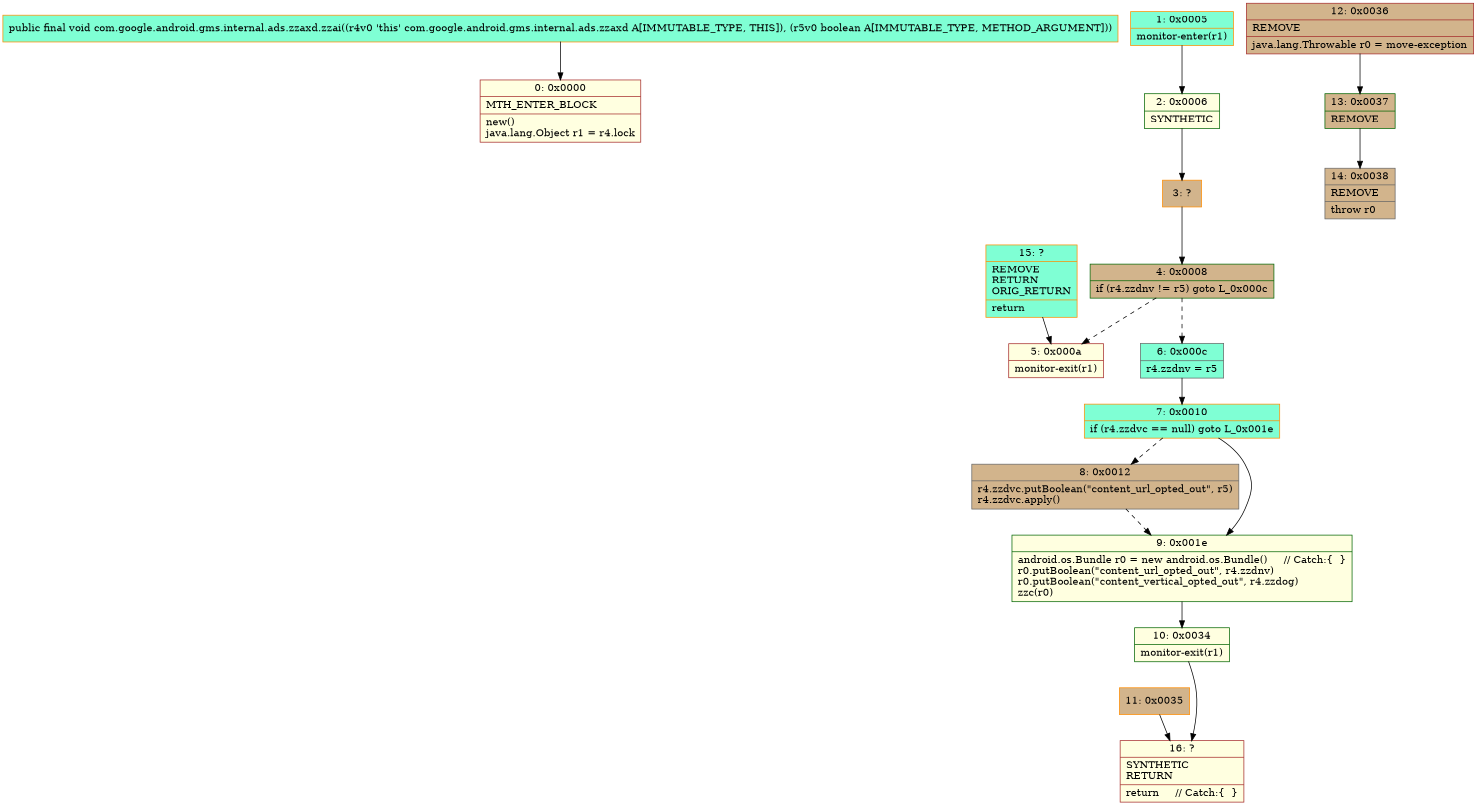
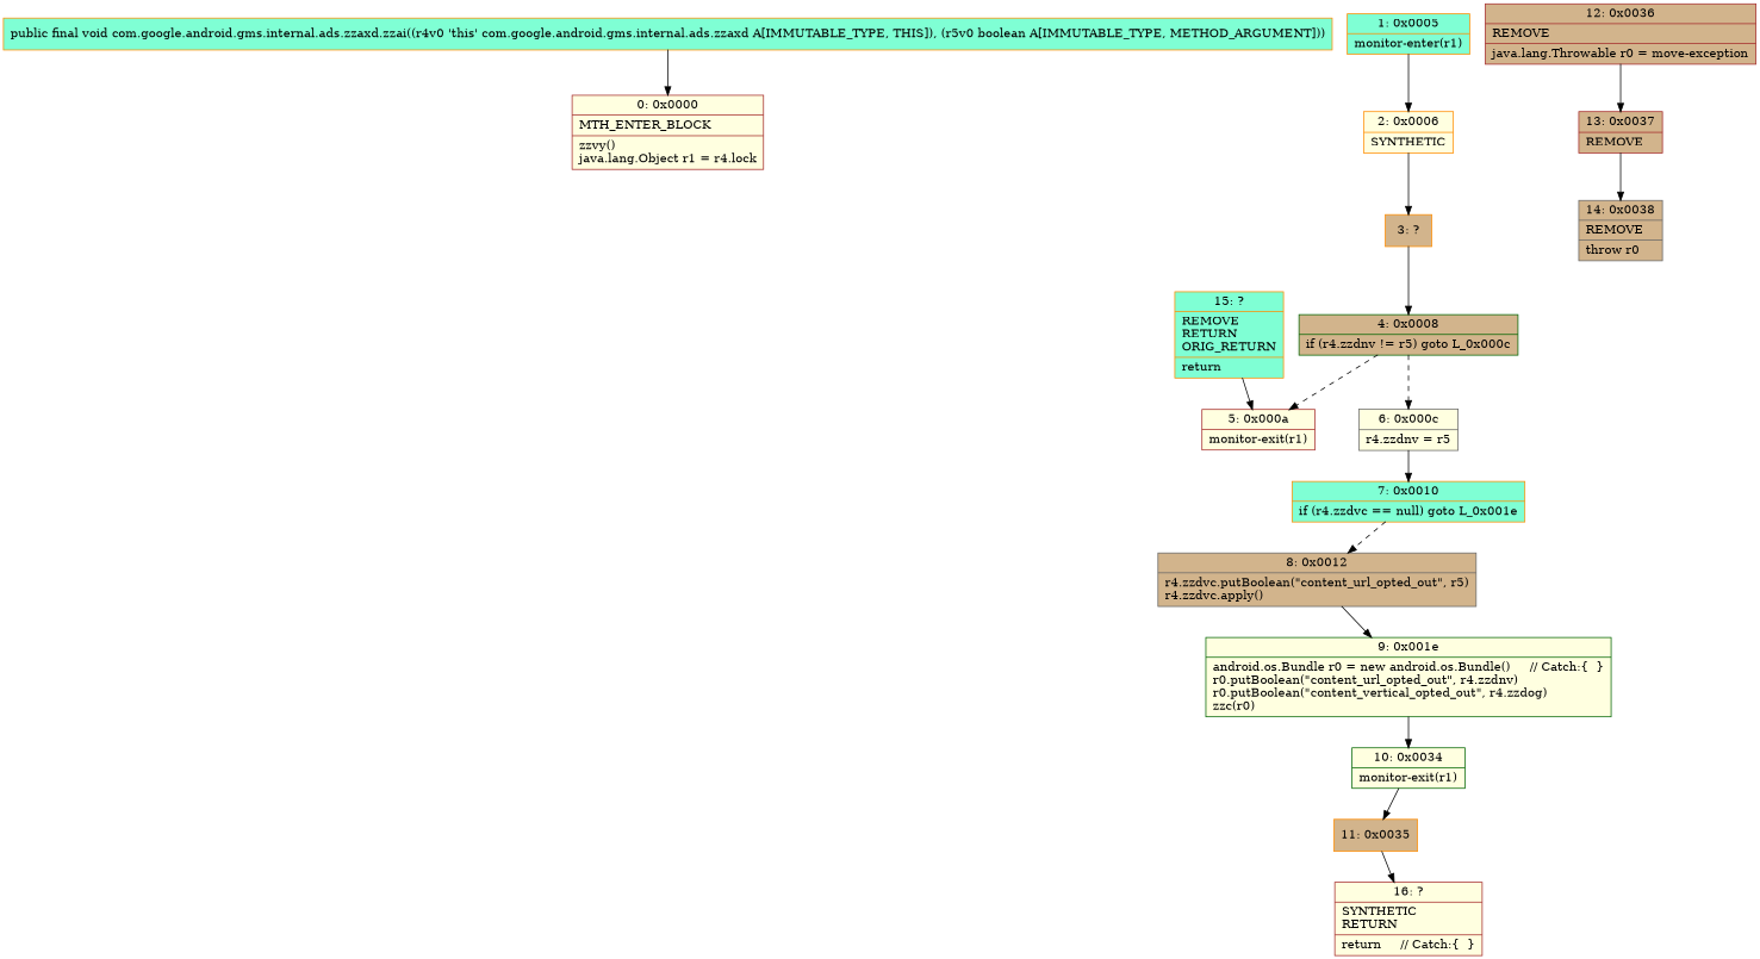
  digraph {
    node [color=darkorange fillcolor=tan shape=record style=filled]
-   n1 [color=brown fillcolor=lightyellow label="{0\:\ 0x0000|MTH_ENTER_BLOCK\l|new()\ljava.lang.Object r1 = r4.lock\l}"]
+   n1 [color=brown fillcolor=lightyellow label="{0\:\ 0x0000|MTH_ENTER_BLOCK\l|zzvy()\ljava.lang.Object r1 = r4.lock\l}"]
    n2 [fillcolor=aquamarine label="{1\:\ 0x0005|monitor\-enter(r1)\l}"]
-   n3 [color=darkgreen fillcolor=lightyellow label="{2\:\ 0x0006|SYNTHETIC\l}"]
+   n3 [fillcolor=lightyellow label="{2\:\ 0x0006|SYNTHETIC\l}"]
    n4 [label="{3\:\ ?}"]
    n5 [color=darkgreen label="{4\:\ 0x0008|if (r4.zzdnv != r5) goto L_0x000c\l}"]
    n6 [color=brown label="{12\:\ 0x0036|REMOVE\l|java.lang.Throwable r0 = move\-exception\l}"]
-   n7 [color=darkgreen label="{13\:\ 0x0037|REMOVE\l}"]
+   n7 [color=brown label="{13\:\ 0x0037|REMOVE\l}"]
    n8 [color=brown fillcolor=lightyellow label="{5\:\ 0x000a|monitor\-exit(r1)\l}"]
-   n9 [color=gray40 fillcolor=aquamarine label="{6\:\ 0x000c|r4.zzdnv = r5\l}"]
+   n9 [color=gray40 fillcolor=lightyellow label="{6\:\ 0x000c|r4.zzdnv = r5\l}"]
    n10 [fillcolor=aquamarine label="{7\:\ 0x0010|if (r4.zzdvc == null) goto L_0x001e\l}"]
    n11 [fillcolor=aquamarine label="{15\:\ ?|REMOVE\lRETURN\lORIG_RETURN\l|return\l}"]
    n12 [color=gray40 label="{8\:\ 0x0012|r4.zzdvc.putBoolean(\"content_url_opted_out\", r5)\lr4.zzdvc.apply()\l}"]
    n13 [color=darkgreen fillcolor=lightyellow label="{9\:\ 0x001e|android.os.Bundle r0 = new android.os.Bundle()     \/\/ Catch:\{  \}\lr0.putBoolean(\"content_url_opted_out\", r4.zzdnv)\lr0.putBoolean(\"content_vertical_opted_out\", r4.zzdog)\lzzc(r0)\l}"]
    n14 [color=darkgreen fillcolor=lightyellow label="{10\:\ 0x0034|monitor\-exit(r1)\l}"]
    n15 [label="{11\:\ 0x0035}"]
    n16 [color=brown fillcolor=lightyellow label="{16\:\ ?|SYNTHETIC\lRETURN\l|return     \/\/ Catch:\{  \}\l}"]
    n17 [color=gray40 label="{14\:\ 0x0038|REMOVE\l|throw r0\l}"]
    n18 [fillcolor=aquamarine label="{public final void com.google.android.gms.internal.ads.zzaxd.zzai((r4v0 'this' com.google.android.gms.internal.ads.zzaxd A[IMMUTABLE_TYPE, THIS]), (r5v0 boolean A[IMMUTABLE_TYPE, METHOD_ARGUMENT])) }"]
    n2 -> n3
    n3 -> n4
    n4 -> n5
    n5 -> n8 [style=dashed]
    n5 -> n9 [style=dashed]
    n6 -> n7
    n7 -> n17
    n9 -> n10
    n10 -> n12 [style=dashed]
-   n10 -> n13
    n11 -> n8
-   n12 -> n13 [style=dashed]
+   n12 -> n13
    n13 -> n14
-   n14 -> n16
+   n14 -> n15
    n15 -> n16
    n18 -> n1
  }
